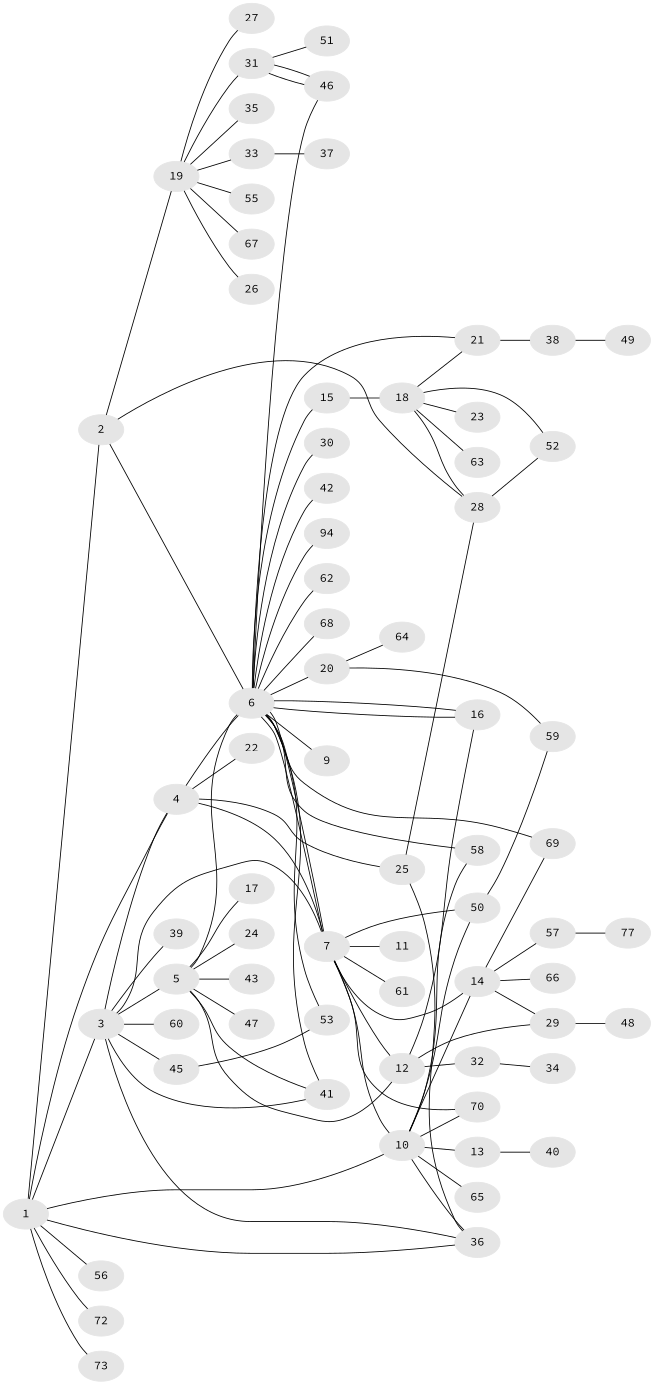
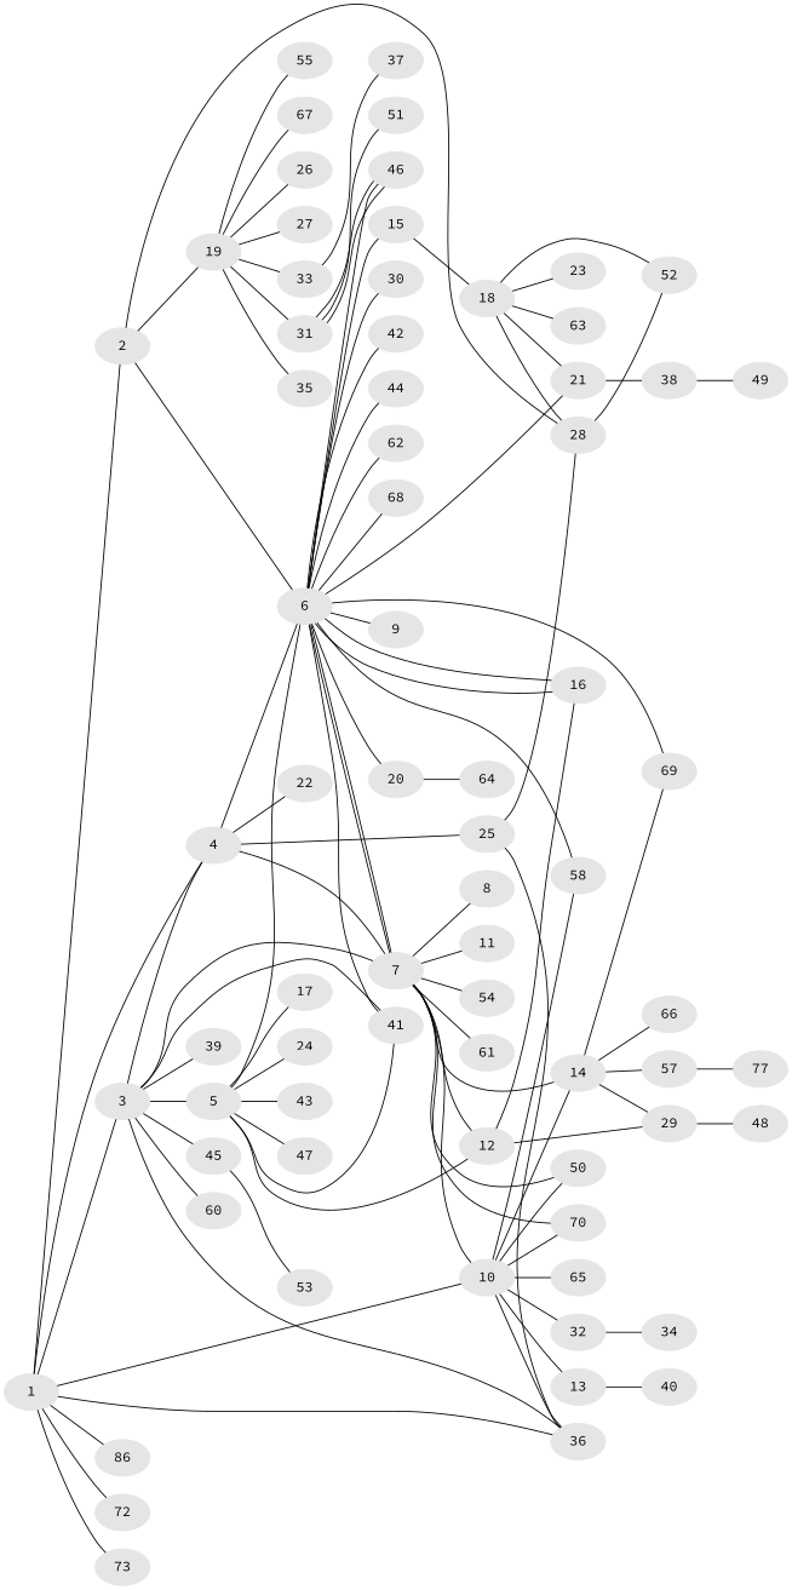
  graph {
    fontname="Source Code Pro"
    rankdir=LR
    node [color=gray90 fontname="Source Code Pro" style=filled]
    edge [fontname="Source Code Pro"]
    1
    2
    3
    4
    10
    36
-   56
+   56 [label=86]
    72
    73
    6
    19
    28
    5
    7
    39
    41
    45
    60
    22
    25
    58
    14
    50
    70
    13
    65
    9
    15
    16
    20
    21
    30
    42
-   44 [label=94]
+   44
    46
    53
    62
    68
    69
    26
    27
    31
    33
    35
    55
    67
    52
    12
    17
    24
    43
    47
+   8
    11
+   54
    61
    29
    32
    18
-   59
    64
    38
    57
    66
    40
    48
    34
    n68 [label=77]
    23
    63
    51
    37
    49
    1 -- 2
    1 -- 3
    1 -- 4
    1 -- 10
    1 -- 36
    1 -- 56
    1 -- 72
    1 -- 73
    2 -- 6
    2 -- 19
    2 -- 28
    3 -- 4
    3 -- 36
    3 -- 5
    3 -- 7
    3 -- 39
    3 -- 41
    3 -- 45
    3 -- 60
    4 -- 6
    4 -- 7
    4 -- 22
    4 -- 25
    10 -- 36
    10 -- 58
    10 -- 14
    10 -- 50
    10 -- 70
    10 -- 13
    10 -- 65
    6 -- 7
    6 -- 7
    6 -- 41
    6 -- 58
    6 -- 9
    6 -- 15
    6 -- 16
    6 -- 16
    6 -- 20
    6 -- 21
    6 -- 30
    6 -- 42
    6 -- 44
    6 -- 46
-   6 -- 53
    6 -- 62
    6 -- 68
    6 -- 69
    19 -- 26
    19 -- 27
    19 -- 31
    19 -- 33
    19 -- 35
    19 -- 55
    19 -- 67
    28 -- 52
    5 -- 6
    5 -- 41
    5 -- 12
    5 -- 17
    5 -- 24
    5 -- 43
    5 -- 47
    7 -- 10
    7 -- 14
    7 -- 50
    7 -- 70
    7 -- 12
+   7 -- 8
    7 -- 11
+   7 -- 54
    7 -- 61
    45 -- 53
    25 -- 36
    25 -- 28
    14 -- 69
    14 -- 29
    14 -- 57
    14 -- 66
-   50 -- 59
    13 -- 40
    15 -- 18
-   20 -- 59
    20 -- 64
    21 -- 38
    31 -- 46
    31 -- 46
    31 -- 51
    33 -- 37
    12 -- 16
    12 -- 29
-   12 -- 32
+   10 -- 32
    29 -- 48
    32 -- 34
    18 -- 28
    18 -- 21
    18 -- 52
    18 -- 23
    18 -- 63
    38 -- 49
    57 -- n68
  }
